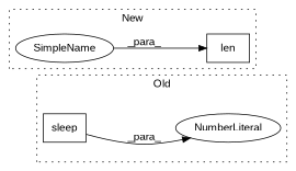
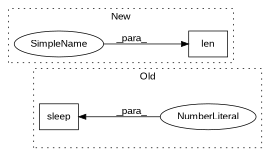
  digraph {
    fontname="Liberation Sans"
    rankdir=LR
    node [a=32 fontname="Liberation Sans" shape=box]
    edge [fontname="Liberation Sans"]
    n1 [l="6,1" label=sleep s="8519,8526"]
    n2 [a=34 l=1 label=NumberLiteral s=8525 shape=ellipse]
    n3 [l="4,1" label=len s="9917,9924"]
    n4 [a=42 label=SimpleName shape=ellipse]
    subgraph cluster_1 {
      label=Old
      style=dotted
      n1
      n2
    }
    subgraph cluster_2 {
      label=New
      style=dotted
      n3
      n4
    }
-   n1 -> n2 [label=_para_]
+   n2 -> n1 [label=_para_]
    n4 -> n3 [label=_para_]
  }
